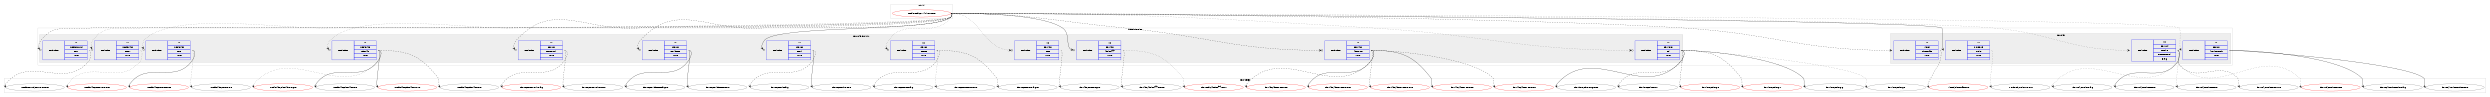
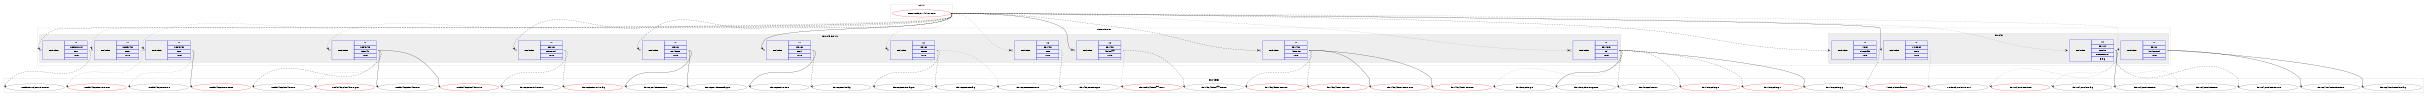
  digraph {
    compound=true
    concentrate=true
    fontname=Helvetica
    fontsize=10
    newrank=true
    rankdir=TB
    ranksep=1.5
    node [color=gray40 fontname=Helvetica fontsize=10]
    edge [arrowhead=vee headport=w style=dashed tailport=e weight=100]
-   n1 [color=red label="media-radio/svxlink-17.12.1" width=4]
+   n1 [color=red label="speex-radio/svxlink-17.12.1" width=4]
    n2 [color=blue label=<<TABLE BORDER="0" CELLBORDER="1" CELLSPACING="0" CELLPADDING="4" WIDTH="220"><TR><TD ROWSPAN="6" CELLPADDING="30">pack_dep</TD></TR><TR><TD WIDTH="110">no</TD></TR><TR><TD>dev-qt</TD></TR><TR><TD>linguist-tools</TD></TR><TR><TD>none</TD></TR><TR><TD></TD></TR></TABLE>> shape=none]
    n3 [color=blue label=<<TABLE BORDER="0" CELLBORDER="1" CELLSPACING="0" CELLPADDING="4" WIDTH="220"><TR><TD ROWSPAN="6" CELLPADDING="30">pack_dep</TD></TR><TR><TD WIDTH="110">no</TD></TR><TR><TD>dev-util</TD></TR><TR><TD>cmake</TD></TR><TR><TD>greaterequal</TD></TR><TR><TD>3.9.6</TD></TR></TABLE>> shape=none]
    n4 [color=blue label=<<TABLE BORDER="0" CELLBORDER="1" CELLSPACING="0" CELLPADDING="4" WIDTH="220"><TR><TD ROWSPAN="6" CELLPADDING="30">pack_dep</TD></TR><TR><TD WIDTH="110">no</TD></TR><TR><TD>sys-devel</TD></TR><TR><TD>make</TD></TR><TR><TD>none</TD></TR><TR><TD></TD></TR></TABLE>> shape=none]
    n5 [color=blue label=<<TABLE BORDER="0" CELLBORDER="1" CELLSPACING="0" CELLPADDING="4" WIDTH="220"><TR><TD ROWSPAN="6" CELLPADDING="30">pack_dep</TD></TR><TR><TD WIDTH="110">no</TD></TR><TR><TD>virtual</TD></TR><TR><TD>pkgconfig</TD></TR><TR><TD>none</TD></TR><TR><TD></TD></TR></TABLE>> shape=none]
    n6 [color=blue label=<<TABLE BORDER="0" CELLBORDER="1" CELLSPACING="0" CELLPADDING="4" WIDTH="220"><TR><TD ROWSPAN="6" CELLPADDING="30">pack_dep</TD></TR><TR><TD WIDTH="110">no</TD></TR><TR><TD>dev-lang</TD></TR><TR><TD>tcl</TD></TR><TR><TD>none</TD></TR><TR><TD></TD></TR></TABLE>> shape=none]
    n7 [color=blue label=<<TABLE BORDER="0" CELLBORDER="1" CELLSPACING="0" CELLPADDING="4" WIDTH="220"><TR><TD ROWSPAN="6" CELLPADDING="30">pack_dep</TD></TR><TR><TD WIDTH="110">no</TD></TR><TR><TD>dev-libs</TD></TR><TR><TD>libgcrypt</TD></TR><TR><TD>none</TD></TR><TR><TD></TD></TR></TABLE>> shape=none]
    n8 [color=blue label=<<TABLE BORDER="0" CELLBORDER="1" CELLSPACING="0" CELLPADDING="4" WIDTH="220"><TR><TD ROWSPAN="6" CELLPADDING="30">pack_dep</TD></TR><TR><TD WIDTH="110">no</TD></TR><TR><TD>dev-libs</TD></TR><TR><TD>libsigc++</TD></TR><TR><TD>none</TD></TR><TR><TD></TD></TR></TABLE>> shape=none]
    n9 [color=blue label=<<TABLE BORDER="0" CELLBORDER="1" CELLSPACING="0" CELLPADDING="4" WIDTH="220"><TR><TD ROWSPAN="6" CELLPADDING="30">pack_dep</TD></TR><TR><TD WIDTH="110">no</TD></TR><TR><TD>dev-libs</TD></TR><TR><TD>popt</TD></TR><TR><TD>none</TD></TR><TR><TD></TD></TR></TABLE>> shape=none]
    n10 [color=blue label=<<TABLE BORDER="0" CELLBORDER="1" CELLSPACING="0" CELLPADDING="4" WIDTH="220"><TR><TD ROWSPAN="6" CELLPADDING="30">pack_dep</TD></TR><TR><TD WIDTH="110">no</TD></TR><TR><TD>dev-qt</TD></TR><TR><TD>qtcore</TD></TR><TR><TD>none</TD></TR><TR><TD></TD></TR></TABLE>> shape=none]
    n11 [color=blue label=<<TABLE BORDER="0" CELLBORDER="1" CELLSPACING="0" CELLPADDING="4" WIDTH="220"><TR><TD ROWSPAN="6" CELLPADDING="30">pack_dep</TD></TR><TR><TD WIDTH="110">no</TD></TR><TR><TD>dev-qt</TD></TR><TR><TD>qtgui</TD></TR><TR><TD>none</TD></TR><TR><TD></TD></TR></TABLE>> shape=none]
    n12 [color=blue label=<<TABLE BORDER="0" CELLBORDER="1" CELLSPACING="0" CELLPADDING="4" WIDTH="220"><TR><TD ROWSPAN="6" CELLPADDING="30">pack_dep</TD></TR><TR><TD WIDTH="110">no</TD></TR><TR><TD>dev-qt</TD></TR><TR><TD>qtwidgets</TD></TR><TR><TD>none</TD></TR><TR><TD></TD></TR></TABLE>> shape=none]
    n13 [color=blue label=<<TABLE BORDER="0" CELLBORDER="1" CELLSPACING="0" CELLPADDING="4" WIDTH="220"><TR><TD ROWSPAN="6" CELLPADDING="30">pack_dep</TD></TR><TR><TD WIDTH="110">no</TD></TR><TR><TD>dev-qt</TD></TR><TR><TD>qtnetwork</TD></TR><TR><TD>none</TD></TR><TR><TD></TD></TR></TABLE>> shape=none]
    n14 [color=blue label=<<TABLE BORDER="0" CELLBORDER="1" CELLSPACING="0" CELLPADDING="4" WIDTH="220"><TR><TD ROWSPAN="6" CELLPADDING="30">pack_dep</TD></TR><TR><TD WIDTH="110">no</TD></TR><TR><TD>media-libs</TD></TR><TR><TD>alsa-lib</TD></TR><TR><TD>none</TD></TR><TR><TD></TD></TR></TABLE>> shape=none]
    n15 [color=blue label=<<TABLE BORDER="0" CELLBORDER="1" CELLSPACING="0" CELLPADDING="4" WIDTH="220"><TR><TD ROWSPAN="6" CELLPADDING="30">pack_dep</TD></TR><TR><TD WIDTH="110">no</TD></TR><TR><TD>media-libs</TD></TR><TR><TD>opus</TD></TR><TR><TD>none</TD></TR><TR><TD></TD></TR></TABLE>> shape=none]
    n16 [color=blue label=<<TABLE BORDER="0" CELLBORDER="1" CELLSPACING="0" CELLPADDING="4" WIDTH="220"><TR><TD ROWSPAN="6" CELLPADDING="30">pack_dep</TD></TR><TR><TD WIDTH="110">no</TD></TR><TR><TD>media-libs</TD></TR><TR><TD>speex</TD></TR><TR><TD>none</TD></TR><TR><TD></TD></TR></TABLE>> shape=none]
    n17 [color=blue label=<<TABLE BORDER="0" CELLBORDER="1" CELLSPACING="0" CELLPADDING="4" WIDTH="220"><TR><TD ROWSPAN="6" CELLPADDING="30">pack_dep</TD></TR><TR><TD WIDTH="110">no</TD></TR><TR><TD>media-sound</TD></TR><TR><TD>gsm</TD></TR><TR><TD>none</TD></TR><TR><TD></TD></TR></TABLE>> shape=none]
    n18 [label="dev-qt/linguist-tools-5.11.1" width=4]
    n19 [label="dev-qt/linguist-tools-5.9.6" width=4]
    n20 [color=red label="dev-util/cmake-3.10.3" width=4]
    n21 [label="dev-util/cmake-3.11.4-r1" width=4]
    n22 [label="dev-util/cmake-3.12.1" width=4]
    n23 [label="dev-util/cmake-3.12.2" width=4]
    n24 [label="dev-util/cmake-3.9.6" width=4]
    n25 [label="sys-devel/make-4.2.1-r4" width=4]
    n26 [color=red label="virtual/pkgconfig-0-r1" width=4]
    n27 [label="dev-lang/tcl-8.5.17" width=4]
    n28 [label="dev-lang/tcl-8.5.16-r100" width=4]
    n29 [label="dev-lang/tcl-8.6.5" width=4]
    n30 [label="dev-lang/tcl-2.6.6" width=4]
    n31 [color=red label="dev-lang/tcl-8.6.7" width=4]
    n32 [color=red label="dev-lang/tcl-8.6.8" width=4]
    n33 [color=red label="dev-libs/libgcrypt-1.8.1" width=4]
    n34 [color=red label="dev-libs/libgcrypt-1.8.2" width=4]
-   n35 [color=red label="dev-libs/libgcrypt-1.8.2-r1" width=4]
    n36 [color=red label="dev-libs/libgcrypt-1.8.2-r2" width=4]
    n37 [color=red label="dev-libs/libgcrypt-1.8.3" width=4]
    n38 [color=red label="dev-radio/libsigc++-1.2.7" width=4]
    n39 [label="dev-libs/libsigc++-2.10.0" width=4]
    n40 [label="dev-libs/popt-1.16-r2" width=4]
    n41 [label="dev-qt/qtcore-5.11.1-r1" width=4]
    n42 [label="dev-qt/qtcore-5.9.6" width=4]
    n43 [label="dev-qt/qtcore-5.9.6-r1" width=4]
    n44 [label="dev-qt/qtgui-5.11.1" width=4]
    n45 [label="dev-qt/qtgui-5.9.6" width=4]
    n46 [label="dev-qt/qtnetwork-5.11.1" width=4]
    n47 [color=red label="dev-qt/qtnetwork-5.9.6" width=4]
    n48 [label="dev-qt/qtwidgets-5.11.1" width=4]
    n49 [label="dev-qt/qtwidgets-5.9.6-r1" width=4]
    n50 [label="media-libs/alsa-lib-1.1.2" width=4]
    n51 [color=red label="media-libs/alsa-lib-1.1.4.1" width=4]
    n52 [label="media-libs/alsa-lib-1.1.5" width=4]
    n53 [color=red label="media-libs/alsa-lib-1.1.6-r1" width=4]
    n54 [label="media-libs/opus-1.2.1" width=4]
    n55 [color=red label="media-libs/opus-1.3_rc2" width=4]
    n56 [color=red label="media-libs/speex-1.2.0-r1" width=4]
    n57 [label="media-sound/gsm-1.0.13-r1" width=4]
    subgraph cluster_1 {
      color=gray
      label=<<i>ebuild</i>>
      rank=same
      n1
    }
    subgraph cluster_2 {
      color=gray
      label=<<i>dependencies</i>>
      subgraph cluster_3 {
        color=gray
        fillcolor="#eeeeee"
        label=<<i>compile</i>>
        style=filled
        subgraph sub_4 {
          color=gray
          fillcolor="#eeeeee"
          label=<<i>compile</i>>
          style=filled
          n2
        }
        subgraph sub_5 {
          color=gray
          fillcolor="#eeeeee"
          label=<<i>compile</i>>
          style=filled
          n3
        }
        subgraph sub_6 {
          color=gray
          fillcolor="#eeeeee"
          label=<<i>compile</i>>
          style=filled
          n4
        }
        subgraph sub_7 {
          color=gray
          fillcolor="#eeeeee"
          label=<<i>compile</i>>
          style=filled
          n5
        }
      }
      subgraph cluster_8 {
        color=gray
        fillcolor="#eeeeee"
        label=<<i>compile and run</i>>
        style=filled
        subgraph sub_9 {
          color=gray
          fillcolor="#eeeeee"
          label=<<i>compile and run</i>>
          style=filled
          n6
        }
        subgraph sub_10 {
          color=gray
          fillcolor="#eeeeee"
          label=<<i>compile and run</i>>
          style=filled
          n7
        }
        subgraph sub_11 {
          color=gray
          fillcolor="#eeeeee"
          label=<<i>compile and run</i>>
          style=filled
          n8
        }
        subgraph sub_12 {
          color=gray
          fillcolor="#eeeeee"
          label=<<i>compile and run</i>>
          style=filled
          n9
        }
        subgraph sub_13 {
          color=gray
          fillcolor="#eeeeee"
          label=<<i>compile and run</i>>
          style=filled
          n10
        }
        subgraph sub_14 {
          color=gray
          fillcolor="#eeeeee"
          label=<<i>compile and run</i>>
          style=filled
          n11
        }
        subgraph sub_15 {
          color=gray
          fillcolor="#eeeeee"
          label=<<i>compile and run</i>>
          style=filled
          n12
        }
        subgraph sub_16 {
          color=gray
          fillcolor="#eeeeee"
          label=<<i>compile and run</i>>
          style=filled
          n13
        }
        subgraph sub_17 {
          color=gray
          fillcolor="#eeeeee"
          label=<<i>compile and run</i>>
          style=filled
          n14
        }
        subgraph sub_18 {
          color=gray
          fillcolor="#eeeeee"
          label=<<i>compile and run</i>>
          style=filled
          n15
        }
        subgraph sub_19 {
          color=gray
          fillcolor="#eeeeee"
          label=<<i>compile and run</i>>
          style=filled
          n16
        }
        subgraph sub_20 {
          color=gray
          fillcolor="#eeeeee"
          label=<<i>compile and run</i>>
          style=filled
          n17
        }
      }
      subgraph cluster_21 {
        color=gray
        fillcolor="#eeeeee"
        label=<<i>run</i>>
        style=filled
      }
    }
    subgraph cluster_22 {
      color=gray
      label=<<i>candidates</i>>
      rank=same
      subgraph sub_23 {
        color=black
        label=<<i>candidates</i>>
        nodesep=1
        rank=same
        n18
        n19
      }
      subgraph sub_24 {
        color=black
        label=<<i>candidates</i>>
        nodesep=1
        rank=same
        n20
        n21
        n22
        n23
        n24
      }
      subgraph sub_25 {
        color=black
        label=<<i>candidates</i>>
        nodesep=1
        rank=same
        n25
      }
      subgraph sub_26 {
        color=black
        label=<<i>candidates</i>>
        nodesep=1
        rank=same
        n26
      }
      subgraph sub_27 {
        color=black
        label=<<i>candidates</i>>
        nodesep=1
        rank=same
        n27
        n28
        n29
        n30
        n31
        n32
      }
      subgraph sub_28 {
        color=black
        label=<<i>candidates</i>>
        nodesep=1
        rank=same
        n33
        n34
-       n35
        n36
        n37
      }
      subgraph sub_29 {
        color=black
        label=<<i>candidates</i>>
        nodesep=1
        rank=same
        n38
        n39
      }
      subgraph sub_30 {
        color=black
        label=<<i>candidates</i>>
        nodesep=1
        rank=same
        n40
      }
      subgraph sub_31 {
        color=black
        label=<<i>candidates</i>>
        nodesep=1
        rank=same
        n41
        n42
        n43
      }
      subgraph sub_32 {
        color=black
        label=<<i>candidates</i>>
        nodesep=1
        rank=same
        n44
        n45
      }
      subgraph sub_33 {
        color=black
        label=<<i>candidates</i>>
        nodesep=1
        rank=same
        n46
        n47
      }
      subgraph sub_34 {
        color=black
        label=<<i>candidates</i>>
        nodesep=1
        rank=same
        n48
        n49
      }
      subgraph sub_35 {
        color=black
        label=<<i>candidates</i>>
        nodesep=1
        rank=same
        n50
        n51
        n52
        n53
      }
      subgraph sub_36 {
        color=black
        label=<<i>candidates</i>>
        nodesep=1
        rank=same
        n54
        n55
      }
      subgraph sub_37 {
        color=black
        label=<<i>candidates</i>>
        nodesep=1
        rank=same
        n56
      }
      subgraph sub_38 {
        color=black
        label=<<i>candidates</i>>
        nodesep=1
        rank=same
        n57
      }
    }
    n1 -> n2 [style=dotted weight=20]
    n1 -> n3 [style=dotted weight=20]
    n1 -> n4 [style=solid weight=20]
    n1 -> n5 [weight=20]
    n1 -> n6 [arrowhead=odotvee style=dotted weight=20]
    n1 -> n7 [arrowhead=odotvee weight=20]
    n1 -> n8 [arrowhead=odotvee style=solid weight=20]
    n1 -> n9 [arrowhead=odotvee style=dotted weight=20]
    n1 -> n10 [arrowhead=odotvee style=dotted weight=20]
    n1 -> n11 [arrowhead=odotvee style=solid weight=20]
    n1 -> n12 [arrowhead=odotvee weight=20]
    n1 -> n13 [arrowhead=odotvee weight=20]
    n1 -> n14 [arrowhead=odotvee style=dotted weight=20]
    n1 -> n15 [arrowhead=odotvee style=dotted weight=20]
    n1 -> n16 [arrowhead=odotvee style=dotted weight=20]
    n1 -> n17 [arrowhead=odotvee weight=20]
    n2 -> n18 [style=solid]
    n2 -> n19 [style=solid]
    n3 -> n20 [style=dotted]
    n3 -> n21
    n3 -> n22 [style=dotted]
    n3 -> n23 [style=solid]
    n3 -> n24 [style=dotted]
    n4 -> n25 [style=dotted]
    n5 -> n26
    n6 -> n27
    n6 -> n28 [style=solid]
    n6 -> n29 [style=dotted]
    n6 -> n30 [style=solid]
    n6 -> n31
    n6 -> n32
    n7 -> n33
    n7 -> n34 [style=solid]
-   n7 -> n35
    n7 -> n36 [style=solid]
    n7 -> n37
    n8 -> n38 [style=dotted]
    n8 -> n39
    n9 -> n40
    n10 -> n41 [style=dotted]
    n10 -> n42
    n10 -> n43
    n11 -> n44 [style=solid]
    n11 -> n45
    n12 -> n48 [style=solid]
    n12 -> n49 [style=solid]
    n13 -> n46
    n13 -> n47
    n14 -> n50
    n14 -> n51 [style=solid]
    n14 -> n52 [style=solid]
    n14 -> n53 [style=dotted]
    n15 -> n54 [style=dotted]
    n15 -> n55 [style=solid]
    n16 -> n56 [style=dotted]
    n17 -> n57
  }
